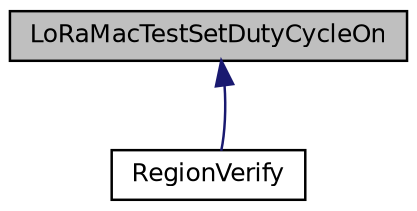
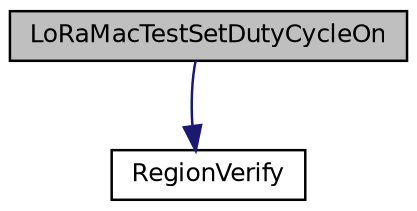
  digraph {
    rankdir=TB
    node [color=black fontname=Helvetica fontsize=10 shape=record style=filled]
    n1 [fillcolor=grey75 fontcolor=black height=0.2 label=LoRaMacTestSetDutyCycleOn width=0.4]
    n2 [fillcolor=white height=0.2 label=RegionVerify width=0.4]
-   n2 -> n1 [color=midnightblue fontname=Helvetica fontsize=10 labelfontname=Helvetica labelfontsize=10 style=solid]
+   n1 -> n2 [color=midnightblue fontname=Helvetica fontsize=10 labelfontname=Helvetica labelfontsize=10 style=solid]
  }
